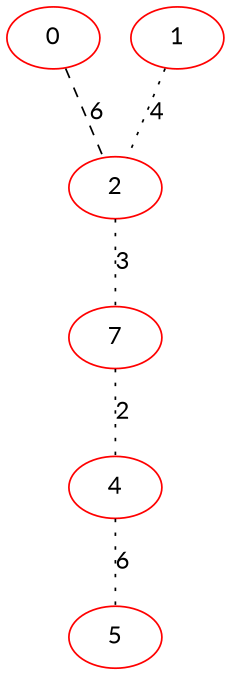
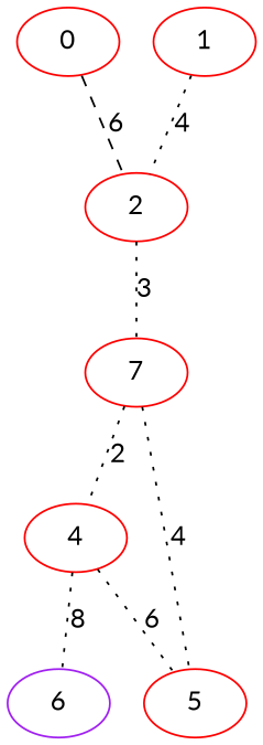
  graph {
    fontname=Lato
    node [color=red fontname=Lato weight=1]
    edge [fontname=Lato style=dotted]
    0
    2
    1
    n4 [label=7]
    4
    5
+   6 [color=purple weight=4]
    0 -- 2 [label=6 style=dashed]
    2 -- n4 [label=3]
    1 -- 2 [label=4]
    n4 -- 4 [label=2]
+   n4 -- 5 [label=4]
    4 -- 5 [label=6]
+   4 -- 6 [label=8]
  }
